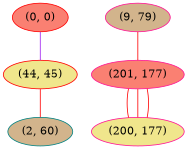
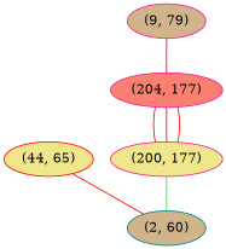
  graph {
    node [color=deeppink fillcolor=salmon style=filled]
    edge [color=red weight=1]
-   "(0, 0)" [color=red]
-   "(44, 65)" [color=red fillcolor=khaki label="(44, 45)"]
+   "(44, 65)" [color=red fillcolor=khaki]
    n3 [color=teal fillcolor=tan label="(2, 60)"]
    "(9, 79)" [fillcolor=tan]
-   "(201, 177)"
+   "(201, 177)" [label="(204, 177)"]
    "(200, 177)" [fillcolor=khaki]
-   "(0, 0)" -- "(44, 65)" [color=purple weight=4]
    "(44, 65)" -- n3
    "(9, 79)" -- "(201, 177)" [weight=2]
    "(201, 177)" -- "(200, 177)"
    "(201, 177)" -- "(200, 177)"
    "(201, 177)" -- "(200, 177)"
+   "(200, 177)" -- n3 [color=green weight=2]
  }
